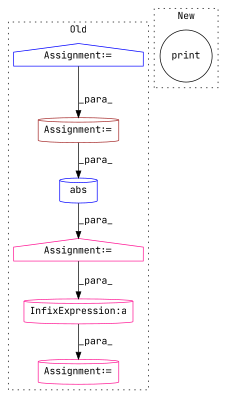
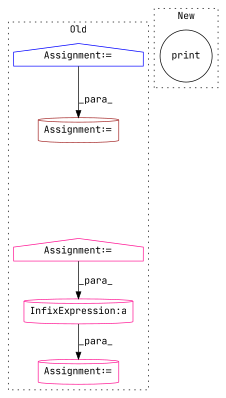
  digraph {
    fontname="JetBrains Mono"
    node [a=7 l=1 shape=cylinder color=deeppink fontname="JetBrains Mono"]
    edge [fontname="JetBrains Mono"]
-   n1 [a=32 l="4,1" label=abs s="964,972" color=blue]
    n2 [label="Assignment:=" s=1026]
    n3 [label="Assignment:=" s=899 color=brown]
    n4 [a=27 l=3 label="InfixExpression:a" s=1050]
    n5 [label="Assignment:=" s=989 shape=house]
    n6 [label="Assignment:=" s=813 shape=house color=blue]
    n7 [a=32 l="6,1" label=print s="723,750" shape=circle color=black]
    subgraph cluster_1 {
      label=Old
      style=dotted
-     n1
      n2
      n3
      n4
      n5
      n6
    }
    subgraph cluster_2 {
      label=New
      style=dotted
      n7
    }
-   n1 -> n5 [label=_para_]
-   n3 -> n1 [label=_para_]
    n4 -> n2 [label=_para_]
    n5 -> n4 [label=_para_]
    n6 -> n3 [label=_para_]
  }
